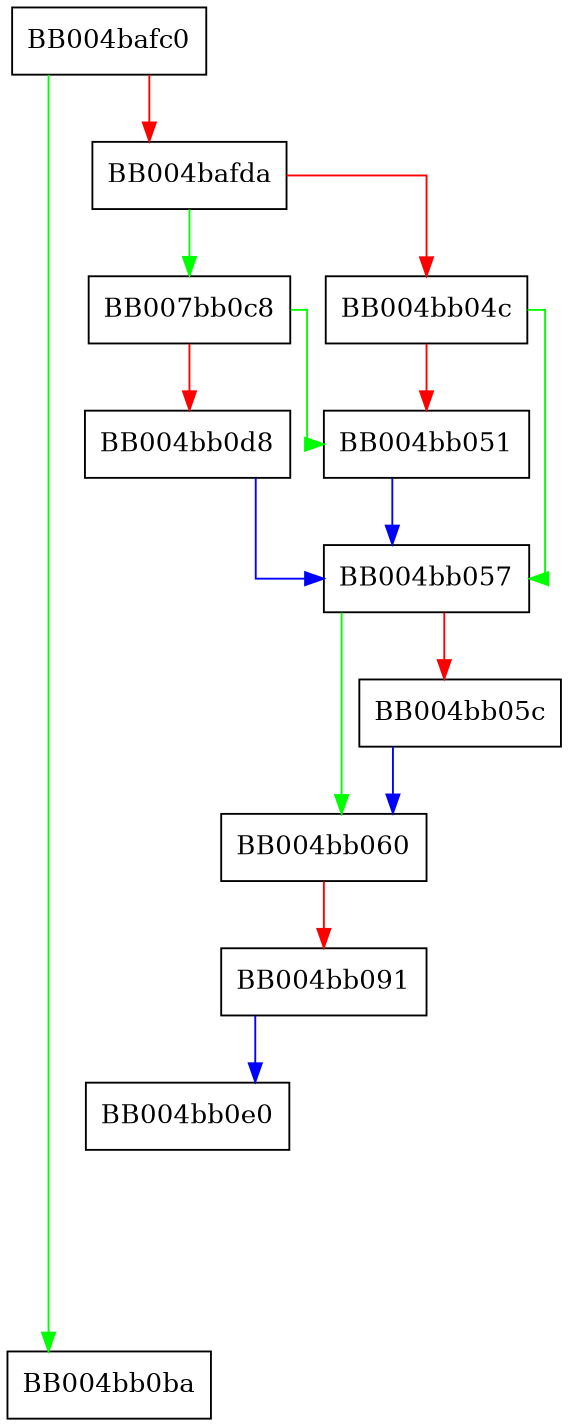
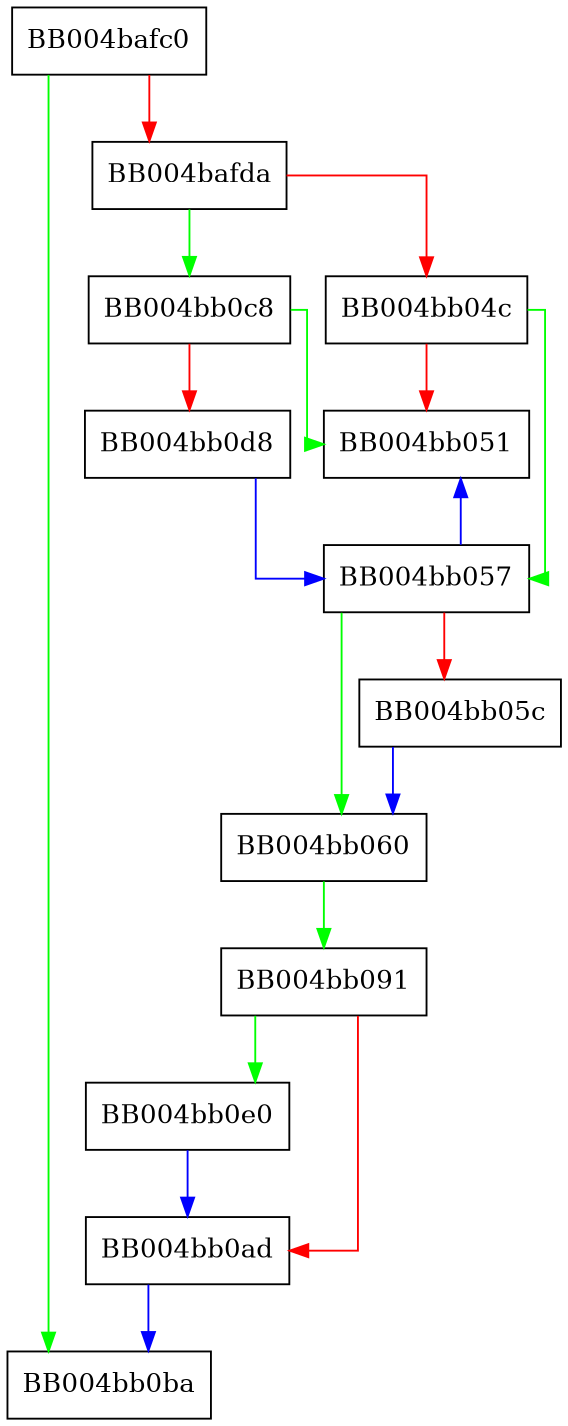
  digraph {
    splines=ortho
    node [shape=box]
    edge [color=green]
    BB004bafc0
    BB004bb0ba
    BB004bafda
-   BB004bb0c8 [label=BB007bb0c8]
+   BB004bb0c8
    BB004bb04c
    BB004bb051
    BB004bb0d8
    BB004bb057
    BB004bb060
    BB004bb05c
    BB004bb091
    BB004bb0e0
+   BB004bb0ad
    BB004bafc0 -> BB004bb0ba
    BB004bafc0 -> BB004bafda [color=red]
    BB004bafda -> BB004bb0c8
    BB004bafda -> BB004bb04c [color=red]
    BB004bb0c8 -> BB004bb051
    BB004bb0c8 -> BB004bb0d8 [color=red]
    BB004bb04c -> BB004bb051 [color=red]
    BB004bb04c -> BB004bb057
-   BB004bb051 -> BB004bb057 [color=blue]
+   BB004bb057 -> BB004bb051 [color=blue]
    BB004bb0d8 -> BB004bb057 [color=blue]
    BB004bb057 -> BB004bb060
    BB004bb057 -> BB004bb05c [color=red]
-   BB004bb060 -> BB004bb091 [color=red]
+   BB004bb060 -> BB004bb091
    BB004bb05c -> BB004bb060 [color=blue]
-   BB004bb091 -> BB004bb0e0 [color=blue]
+   BB004bb091 -> BB004bb0e0
+   BB004bb091 -> BB004bb0ad [color=red]
+   BB004bb0e0 -> BB004bb0ad [color=blue]
+   BB004bb0ad -> BB004bb0ba [color=blue]
  }
